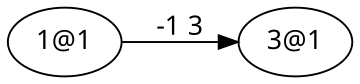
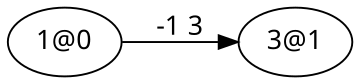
  digraph {
    rankdir=LR
    fontname="Noto Sans"
    node [fontname="Noto Sans"]
-   n1 [label="1@1"]
+   n1 [label="1@0"]
    n2 [label="3@1"]
    n1 -> n2 [label="-1 3" fontname="Noto Sans"]
  }
